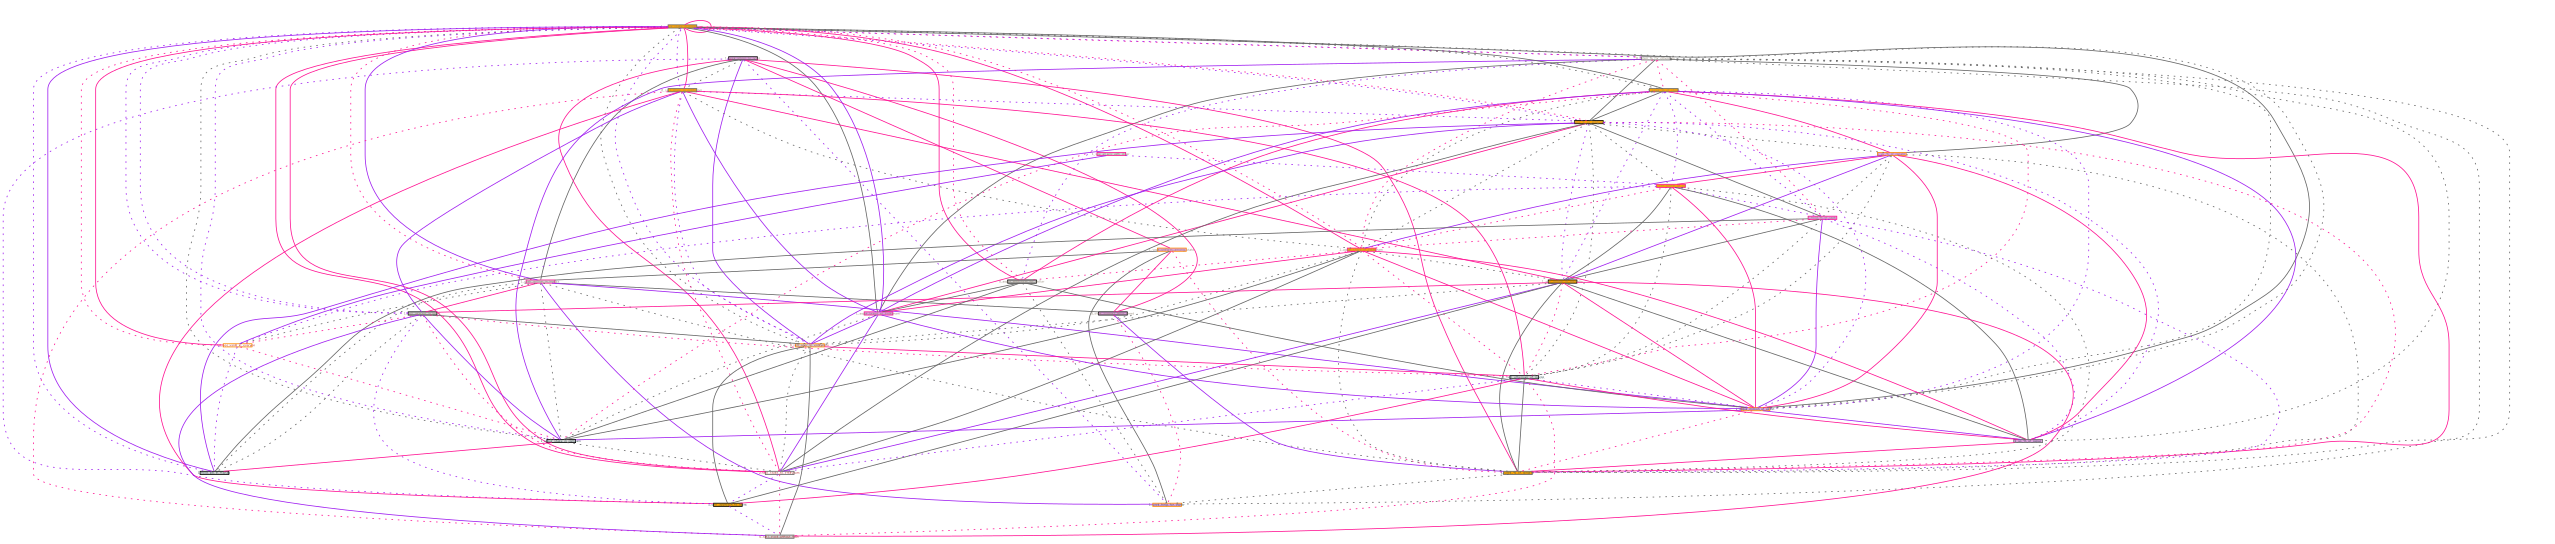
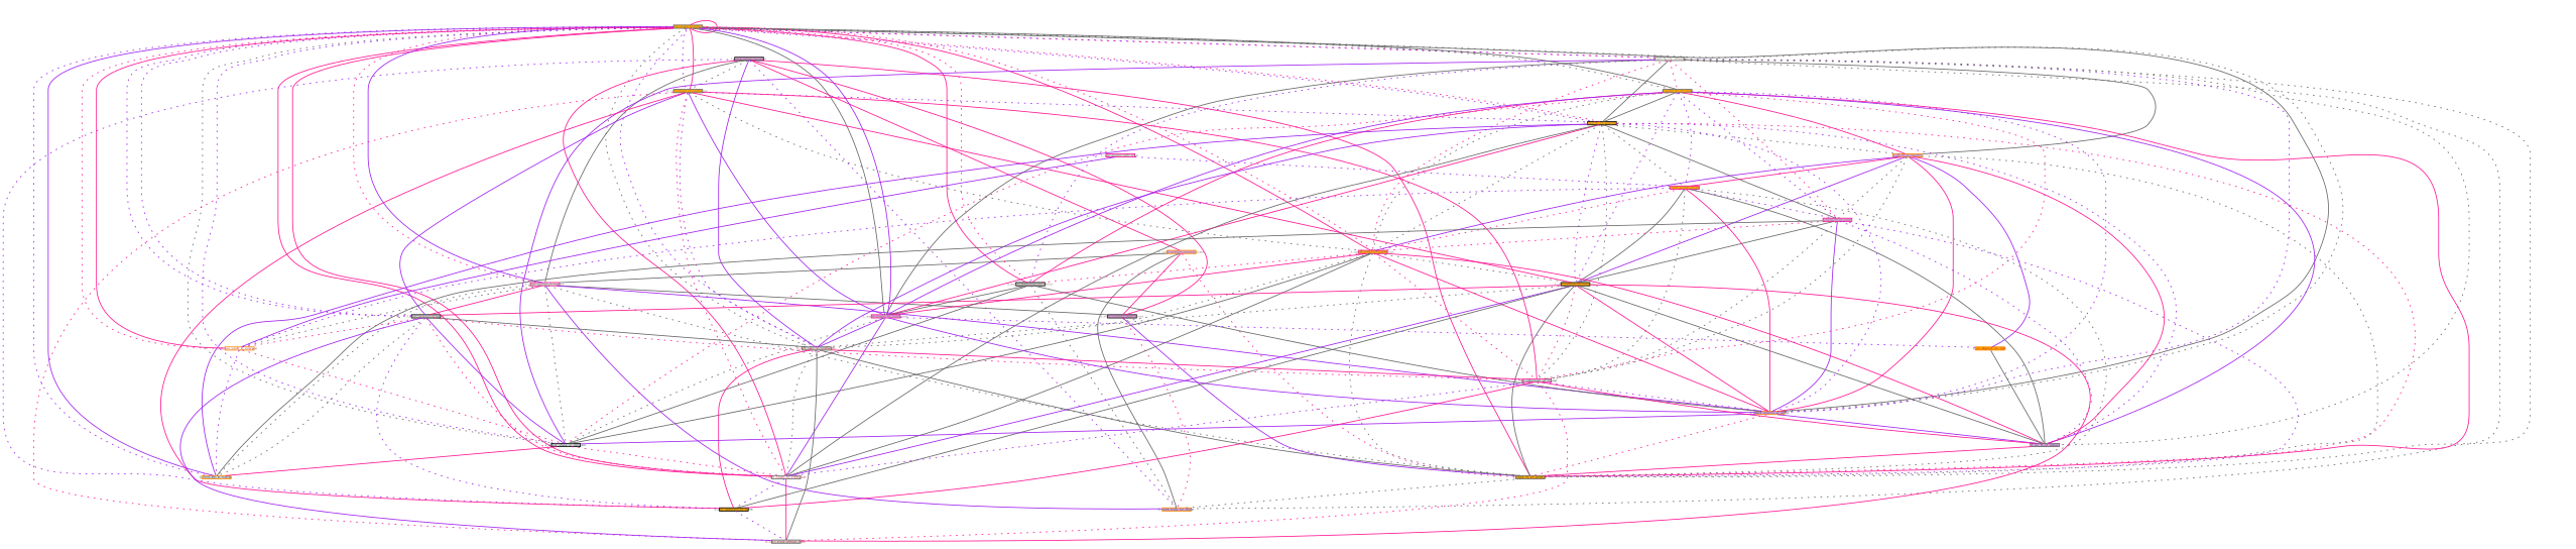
  graph {
    fontname=Nunito
    node [color=black fillcolor=orange fixedsize=true fontcolor="#8b7d6b" fontname=Nunito fontsize=4 shape=polygon style=filled]
    edge [color=deeppink fontname=Nunito style=dotted w=1]
    "1_acquir_stake_in_entitynam " [color=gray40 height=.06 width=.5]
    "1_seek_altern_to_offer " [fillcolor=plum height=.06 width=.5]
    "0_acquir_%_for_othernum " [color=gray40 fillcolor=white height=.06 width=.5]
    "1_seek_uniform_among_state " [color=darkorange fillcolor=plum height=.06 width=.5]
    "1_seek_million_in_increas " [color=deeppink fillcolor=lightgrey height=.06 width=.5]
    "0_sell_share_to_entitynam " [color=gray40 height=.06 width=.5]
    "1_acquir_%_of_stock " [color=gray40 height=.06 width=.5]
    "1_hold_%_of_entitynam " [height=.06 width=.5]
    "1_us_%_of_capabl " [color=darkorange fillcolor=plum height=.06 width=.5]
    "1_see_allianc_with_other " [color=deeppink fillcolor=lightgrey height=.06 width=.5]
    "0_seek_support_befor_meet " [fillcolor=plum height=.06 width=.5]
    "1_see_culmin_of_all " [color=deeppink height=.06 width=.5]
    "1_hold_%_of_capit " [color=deeppink fillcolor=plum height=.06 width=.5]
    "1_acquir_share_of_entitynam " [color=deeppink height=.06 width=.5]
    "1_sell_portion_of_portfolio " [height=.06 width=.5]
    "0_acquir_entitynam_for_dollar " [fillcolor=lightgrey height=.06 width=.5]
    "1_sell_interest_in_hotel " [fillcolor=lightgrey height=.06 width=.5]
    "1_acquir_brand_as_entitynam " [color=deeppink fillcolor=plum height=.06 width=.5]
-   "0_sell_oper_to_entitynam " [color=darkorange fillcolor=lightgrey fontcolor="#b22222" height=.06 width=.5]
+   "0_sell_oper_to_entitynam " [color=gray40 fillcolor=lightgrey fontcolor="#b22222" height=.06 width=.5]
    "0_see_vaniti_in_everyon " [color=darkorange fillcolor=white fontcolor="#b22222" height=.06 width=.5]
+   "0_us_deposit_as_cach " [color=darkorange fontcolor="#b22222" height=.06 width=.5]
    "0_sell_stake_to_entitynam " [color=gray40 fillcolor=white fontcolor="#b22222" height=.06 width=.5]
    "0_sell_stock_without_hitch " [color=gray40 fillcolor=lightgrey fontcolor="#b22222" height=.06 width=.5]
    "1_acquir_million_of_asset " [color=darkorange fillcolor=plum fontcolor="#2f4f4f" height=.06 width=.5]
    "1_acquir_stake_in_compani " [fillcolor=lightgrey fontcolor="#2f4f4f" height=.06 width=.5]
-   "1_hold_job_in_manag " [fillcolor=lightgrey fontcolor="#2f4f4f" height=.06 width=.5]
+   "1_hold_job_in_manag " [color=darkorange fillcolor=lightgrey fontcolor="#2f4f4f" height=.06 width=.5]
    "1_sell_approach_to_client " [fontcolor="#2f4f4f" height=.06 width=.5]
    "1_seek_%_of_concern " [color=gray40 fontcolor="#2f4f4f" height=.06 width=.5]
    "1_seek_help_for_owner " [color=darkorange fillcolor=plum fontcolor="#2f4f4f" height=.06 width=.5]
    "1_us_%_of_capac " [color=gray40 fillcolor=plum fontcolor="#2f4f4f" height=.06 width=.5]
-   "1_sell_othernum_of_model " [fillcolor=lightgrey fontcolor="#2f4f4f" height=.06 width=.5]
+   "1_sell_othernum_of_model " [color=deeppink fillcolor=lightgrey fontcolor="#2f4f4f" height=.06 width=.5]
    subgraph sub_1 {
      "1_acquir_stake_in_entitynam "
      "1_seek_altern_to_offer "
      "0_acquir_%_for_othernum "
      "1_seek_uniform_among_state "
      "1_seek_million_in_increas "
      "0_sell_share_to_entitynam "
      "1_acquir_%_of_stock "
      "1_hold_%_of_entitynam "
      "1_us_%_of_capabl "
      "1_see_allianc_with_other "
      "0_seek_support_befor_meet "
      "1_see_culmin_of_all "
      "1_hold_%_of_capit "
      "1_acquir_share_of_entitynam "
      "1_sell_portion_of_portfolio "
      "0_acquir_entitynam_for_dollar "
      "1_sell_interest_in_hotel "
      "1_acquir_brand_as_entitynam "
    }
    subgraph sub_2 {
      "0_sell_oper_to_entitynam "
      "0_see_vaniti_in_everyon "
+     "0_us_deposit_as_cach "
      "0_sell_stake_to_entitynam "
      "0_sell_stock_without_hitch "
    }
    "1_acquir_stake_in_entitynam " -- "1_acquir_stake_in_entitynam " [style=solid w=4]
    "1_acquir_stake_in_entitynam " -- "0_acquir_%_for_othernum "
    "1_acquir_stake_in_entitynam " -- "1_seek_million_in_increas "
    "1_acquir_stake_in_entitynam " -- "0_sell_share_to_entitynam " [color=purple]
    "1_acquir_stake_in_entitynam " -- "1_acquir_%_of_stock " [color=gray40]
    "1_acquir_stake_in_entitynam " -- "1_hold_%_of_entitynam " [color=purple]
    "1_acquir_stake_in_entitynam " -- "1_acquir_share_of_entitynam " [style=solid w=2]
    "1_acquir_stake_in_entitynam " -- "0_acquir_entitynam_for_dollar " [style=solid]
    "1_acquir_stake_in_entitynam " -- "1_sell_interest_in_hotel " [color=purple]
    "1_acquir_stake_in_entitynam " -- "1_acquir_brand_as_entitynam " [color=gray40 style=solid w=2]
    "1_acquir_stake_in_entitynam " -- "0_sell_oper_to_entitynam " [color=gray40]
    "1_acquir_stake_in_entitynam " -- "0_see_vaniti_in_everyon "
    "1_acquir_stake_in_entitynam " -- "0_sell_stake_to_entitynam " [style=solid w=2]
    "1_acquir_stake_in_entitynam " -- "0_sell_stake_to_entitynam " [style=solid w=2]
    "1_acquir_stake_in_entitynam " -- "1_acquir_million_of_asset " [color=gray40 style=solid]
    "1_acquir_stake_in_entitynam " -- "1_acquir_stake_in_compani " [color=gray40 w=3]
    "1_acquir_stake_in_entitynam " -- "1_acquir_stake_in_compani " [color=purple w=3]
    "1_acquir_stake_in_entitynam " -- "1_hold_job_in_manag " [color=purple]
    "1_acquir_stake_in_entitynam " -- "1_hold_job_in_manag " [color=purple style=solid]
    "1_seek_altern_to_offer " -- "1_seek_uniform_among_state " [style=solid]
    "1_seek_altern_to_offer " -- "1_seek_million_in_increas " [color=gray40 style=solid]
    "1_seek_altern_to_offer " -- "0_sell_share_to_entitynam " [color=gray40]
    "1_seek_altern_to_offer " -- "0_seek_support_befor_meet " [style=solid]
    "1_seek_altern_to_offer " -- "0_sell_oper_to_entitynam " [color=purple style=solid]
    "1_seek_altern_to_offer " -- "0_sell_stake_to_entitynam " [style=solid]
    "1_seek_altern_to_offer " -- "1_sell_approach_to_client " [color=purple]
    "1_seek_altern_to_offer " -- "1_seek_%_of_concern " [style=solid]
    "1_seek_altern_to_offer " -- "1_seek_help_for_owner " [color=purple]
    "0_acquir_%_for_othernum " -- "1_acquir_stake_in_entitynam " [color=purple]
    "0_acquir_%_for_othernum " -- "1_acquir_%_of_stock " [w=2]
    "0_acquir_%_for_othernum " -- "1_hold_%_of_entitynam " [color=gray40 style=solid]
    "0_acquir_%_for_othernum " -- "1_us_%_of_capabl " [color=gray40 style=solid]
    "0_acquir_%_for_othernum " -- "1_hold_%_of_capit "
    "0_acquir_%_for_othernum " -- "1_acquir_share_of_entitynam "
    "0_acquir_%_for_othernum " -- "0_acquir_entitynam_for_dollar " [color=purple w=2]
    "0_acquir_%_for_othernum " -- "1_acquir_brand_as_entitynam " [color=gray40 style=solid]
-   "0_acquir_%_for_othernum " -- "1_acquir_million_of_asset " [color=gray40]
+   "0_acquir_%_for_othernum " -- "1_acquir_million_of_asset " [color=purple]
    "0_acquir_%_for_othernum " -- "1_acquir_stake_in_compani " [color=purple style=solid]
    "0_acquir_%_for_othernum " -- "1_seek_%_of_concern " [color=gray40]
    "0_acquir_%_for_othernum " -- "1_seek_help_for_owner " [color=gray40]
    "0_acquir_%_for_othernum " -- "1_us_%_of_capac " [color=gray40]
    "1_seek_uniform_among_state " -- "1_seek_million_in_increas " [color=gray40 style=solid]
    "1_seek_uniform_among_state " -- "0_seek_support_befor_meet " [style=solid]
    "1_seek_uniform_among_state " -- "1_seek_%_of_concern "
    "1_seek_uniform_among_state " -- "1_seek_help_for_owner " [color=gray40 style=solid]
    "1_seek_million_in_increas " -- "1_acquir_stake_in_entitynam " [color=purple style=solid]
    "1_seek_million_in_increas " -- "0_seek_support_befor_meet " [color=gray40 style=solid]
    "1_seek_million_in_increas " -- "1_sell_interest_in_hotel " [style=solid]
    "1_seek_million_in_increas " -- "0_see_vaniti_in_everyon " [color=gray40]
    "1_seek_million_in_increas " -- "1_acquir_million_of_asset " [color=purple style=solid]
    "1_seek_million_in_increas " -- "1_acquir_stake_in_compani " [color=gray40]
    "1_seek_million_in_increas " -- "1_hold_job_in_manag " [color=gray40]
    "1_seek_million_in_increas " -- "1_seek_%_of_concern " [color=gray40]
    "1_seek_million_in_increas " -- "1_seek_help_for_owner " [color=purple style=solid]
    "0_sell_share_to_entitynam " -- "1_acquir_stake_in_entitynam " [style=solid]
    "0_sell_share_to_entitynam " -- "1_hold_%_of_entitynam " [color=purple]
    "0_sell_share_to_entitynam " -- "1_acquir_share_of_entitynam " [color=gray40 w=2]
    "0_sell_share_to_entitynam " -- "1_sell_portion_of_portfolio " [style=solid]
    "0_sell_share_to_entitynam " -- "1_sell_interest_in_hotel " [color=purple style=solid]
    "0_sell_share_to_entitynam " -- "1_acquir_brand_as_entitynam " [color=purple style=solid]
    "0_sell_share_to_entitynam " -- "0_sell_oper_to_entitynam " [color=purple w=3]
    "0_sell_share_to_entitynam " -- "0_sell_stake_to_entitynam " [w=3]
    "0_sell_share_to_entitynam " -- "0_sell_stock_without_hitch "
    "0_sell_share_to_entitynam " -- "1_sell_approach_to_client " [style=solid w=2]
    "0_sell_share_to_entitynam " -- "1_sell_othernum_of_model " [style=solid]
    "1_acquir_%_of_stock " -- "1_acquir_stake_in_entitynam " [color=gray40 style=solid]
    "1_acquir_%_of_stock " -- "1_hold_%_of_entitynam " [color=gray40 style=solid w=2]
    "1_acquir_%_of_stock " -- "1_us_%_of_capabl " [style=solid w=2]
    "1_acquir_%_of_stock " -- "1_see_culmin_of_all " [color=purple]
    "1_acquir_%_of_stock " -- "1_hold_%_of_capit " [color=purple w=2]
    "1_acquir_%_of_stock " -- "1_acquir_share_of_entitynam " [color=gray40 w=2]
    "1_acquir_%_of_stock " -- "1_sell_portion_of_portfolio " [color=purple]
    "1_acquir_%_of_stock " -- "0_acquir_entitynam_for_dollar " [style=solid]
    "1_acquir_%_of_stock " -- "1_acquir_brand_as_entitynam " [color=purple style=solid]
    "1_acquir_%_of_stock " -- "1_acquir_million_of_asset " [color=purple w=2]
    "1_acquir_%_of_stock " -- "1_acquir_stake_in_compani "
    "1_acquir_%_of_stock " -- "1_seek_%_of_concern " [style=solid w=2]
    "1_acquir_%_of_stock " -- "1_us_%_of_capac " [color=purple style=solid w=2]
    "1_acquir_%_of_stock " -- "1_sell_othernum_of_model "
    "1_hold_%_of_entitynam " -- "1_acquir_stake_in_entitynam "
    "1_hold_%_of_entitynam " -- "1_us_%_of_capabl " [color=gray40 w=2]
    "1_hold_%_of_entitynam " -- "1_see_culmin_of_all " [color=gray40]
    "1_hold_%_of_entitynam " -- "1_hold_%_of_capit " [color=gray40 style=solid w=3]
    "1_hold_%_of_entitynam " -- "1_acquir_share_of_entitynam " [color=gray40 w=2]
    "1_hold_%_of_entitynam " -- "1_sell_portion_of_portfolio " [color=purple]
    "1_hold_%_of_entitynam " -- "1_acquir_brand_as_entitynam " [style=solid]
    "1_hold_%_of_entitynam " -- "0_sell_oper_to_entitynam " [color=purple style=solid]
    "1_hold_%_of_entitynam " -- "0_sell_stake_to_entitynam " [color=gray40 style=solid]
    "1_hold_%_of_entitynam " -- "1_acquir_million_of_asset " [color=purple]
    "1_hold_%_of_entitynam " -- "1_hold_job_in_manag " [color=purple style=solid]
    "1_hold_%_of_entitynam " -- "1_seek_%_of_concern " [w=2]
    "1_hold_%_of_entitynam " -- "1_us_%_of_capac " [color=purple w=2]
    "1_hold_%_of_entitynam " -- "1_sell_othernum_of_model " [color=gray40]
    "1_us_%_of_capabl " -- "1_see_culmin_of_all " [style=solid]
    "1_us_%_of_capabl " -- "1_hold_%_of_capit " [color=gray40 w=2]
    "1_us_%_of_capabl " -- "1_acquir_share_of_entitynam " [color=purple style=solid]
    "1_us_%_of_capabl " -- "1_sell_portion_of_portfolio " [color=purple style=solid]
+   "1_us_%_of_capabl " -- "0_us_deposit_as_cach " [color=purple style=solid]
    "1_us_%_of_capabl " -- "1_acquir_million_of_asset " [style=solid]
    "1_us_%_of_capabl " -- "1_seek_%_of_concern " [color=gray40 w=2]
    "1_us_%_of_capabl " -- "1_us_%_of_capac " [style=solid w=3]
    "1_us_%_of_capabl " -- "1_sell_othernum_of_model " [color=gray40]
    "1_see_allianc_with_other " -- "1_see_culmin_of_all " [color=purple]
    "1_see_allianc_with_other " -- "0_see_vaniti_in_everyon " [color=purple style=solid]
    "0_seek_support_befor_meet " -- "1_seek_%_of_concern " [color=purple style=solid]
    "0_seek_support_befor_meet " -- "1_seek_help_for_owner "
    "1_see_culmin_of_all " -- "1_hold_%_of_capit " [color=purple]
    "1_see_culmin_of_all " -- "1_acquir_share_of_entitynam "
    "1_see_culmin_of_all " -- "1_sell_portion_of_portfolio " [color=gray40 style=solid]
    "1_see_culmin_of_all " -- "0_see_vaniti_in_everyon " [color=purple]
    "1_see_culmin_of_all " -- "1_acquir_million_of_asset " [style=solid]
    "1_see_culmin_of_all " -- "1_seek_%_of_concern " [color=gray40]
    "1_see_culmin_of_all " -- "1_us_%_of_capac " [color=gray40 style=solid]
    "1_see_culmin_of_all " -- "1_sell_othernum_of_model " [color=gray40]
    "1_hold_%_of_capit " -- "1_acquir_share_of_entitynam "
    "1_hold_%_of_capit " -- "1_sell_portion_of_portfolio " [color=gray40 style=solid]
    "1_hold_%_of_capit " -- "1_acquir_million_of_asset " [color=purple style=solid]
    "1_hold_%_of_capit " -- "1_hold_job_in_manag " [color=gray40 style=solid]
    "1_hold_%_of_capit " -- "1_seek_%_of_concern " [color=purple w=2]
    "1_hold_%_of_capit " -- "1_us_%_of_capac " [color=purple w=2]
    "1_hold_%_of_capit " -- "1_sell_othernum_of_model " [color=gray40]
    "1_acquir_share_of_entitynam " -- "1_acquir_stake_in_entitynam " [w=2]
    "1_acquir_share_of_entitynam " -- "1_sell_portion_of_portfolio " [color=gray40]
    "1_acquir_share_of_entitynam " -- "0_acquir_entitynam_for_dollar "
    "1_acquir_share_of_entitynam " -- "1_acquir_brand_as_entitynam " [style=solid w=2]
    "1_acquir_share_of_entitynam " -- "0_sell_oper_to_entitynam " [color=gray40]
    "1_acquir_share_of_entitynam " -- "0_sell_stake_to_entitynam " [color=gray40 style=solid]
    "1_acquir_share_of_entitynam " -- "1_acquir_million_of_asset " [style=solid w=2]
    "1_acquir_share_of_entitynam " -- "1_acquir_stake_in_compani " [color=gray40 style=solid]
    "1_acquir_share_of_entitynam " -- "1_seek_%_of_concern " [color=gray40]
    "1_acquir_share_of_entitynam " -- "1_us_%_of_capac " [style=solid]
    "1_acquir_share_of_entitynam " -- "1_sell_othernum_of_model "
    "1_sell_portion_of_portfolio " -- "1_sell_interest_in_hotel " [style=solid]
    "1_sell_portion_of_portfolio " -- "0_sell_oper_to_entitynam " [color=gray40]
    "1_sell_portion_of_portfolio " -- "0_sell_stake_to_entitynam " [color=purple style=solid]
    "1_sell_portion_of_portfolio " -- "0_sell_stock_without_hitch " [style=solid]
    "1_sell_portion_of_portfolio " -- "1_acquir_million_of_asset " [style=solid]
    "1_sell_portion_of_portfolio " -- "1_sell_approach_to_client " [color=gray40 style=solid]
    "1_sell_portion_of_portfolio " -- "1_seek_%_of_concern " [color=gray40 style=solid]
    "1_sell_portion_of_portfolio " -- "1_us_%_of_capac " [color=gray40 style=solid]
    "1_sell_portion_of_portfolio " -- "1_sell_othernum_of_model " [w=2]
    "0_acquir_entitynam_for_dollar " -- "1_acquir_stake_in_entitynam "
    "0_acquir_entitynam_for_dollar " -- "1_acquir_brand_as_entitynam " [color=gray40 style=solid]
    "0_acquir_entitynam_for_dollar " -- "1_acquir_million_of_asset " [color=gray40 style=solid]
    "0_acquir_entitynam_for_dollar " -- "1_acquir_stake_in_compani " [color=gray40 style=solid]
    "0_acquir_entitynam_for_dollar " -- "1_seek_help_for_owner " [color=gray40]
    "1_sell_interest_in_hotel " -- "1_acquir_stake_in_entitynam " [color=purple]
    "1_sell_interest_in_hotel " -- "0_sell_oper_to_entitynam " [color=gray40 style=solid]
    "1_sell_interest_in_hotel " -- "0_see_vaniti_in_everyon "
    "1_sell_interest_in_hotel " -- "0_sell_stake_to_entitynam "
    "1_sell_interest_in_hotel " -- "0_sell_stock_without_hitch " [color=purple style=solid]
    "1_sell_interest_in_hotel " -- "1_acquir_stake_in_compani " [color=purple style=solid]
    "1_sell_interest_in_hotel " -- "1_hold_job_in_manag " [color=gray40]
    "1_sell_interest_in_hotel " -- "1_sell_approach_to_client " [color=purple]
    "1_sell_interest_in_hotel " -- "1_sell_othernum_of_model "
    "1_acquir_brand_as_entitynam " -- "1_acquir_stake_in_entitynam " [color=purple style=solid w=2]
    "1_acquir_brand_as_entitynam " -- "0_sell_oper_to_entitynam " [color=purple style=solid]
+   "1_acquir_brand_as_entitynam " -- "0_us_deposit_as_cach " [color=purple]
    "1_acquir_brand_as_entitynam " -- "0_sell_stake_to_entitynam " [color=purple style=solid]
    "1_acquir_brand_as_entitynam " -- "1_acquir_million_of_asset " [color=purple style=solid]
    "1_acquir_brand_as_entitynam " -- "1_acquir_stake_in_compani " [color=gray40]
    "0_sell_oper_to_entitynam " -- "1_acquir_stake_in_entitynam " [color=purple]
    "0_sell_oper_to_entitynam " -- "0_sell_stake_to_entitynam " [color=gray40 w=3]
    "0_sell_oper_to_entitynam " -- "0_sell_stock_without_hitch " [color=gray40 style=solid]
-   "0_sell_oper_to_entitynam " -- "1_sell_approach_to_client " [color=gray40 style=solid w=2]
+   "0_sell_oper_to_entitynam " -- "1_sell_approach_to_client " [style=solid w=2]
    "0_sell_oper_to_entitynam " -- "1_sell_othernum_of_model " [style=solid]
    "0_see_vaniti_in_everyon " -- "1_acquir_stake_in_entitynam " [style=solid]
    "0_see_vaniti_in_everyon " -- "1_acquir_stake_in_compani "
    "0_see_vaniti_in_everyon " -- "1_hold_job_in_manag " [color=purple]
-   "0_sell_stake_to_entitynam " -- "0_sell_stock_without_hitch "
+   "0_us_deposit_as_cach " -- "1_us_%_of_capac " [color=gray40 style=solid]
+   "0_sell_stake_to_entitynam " -- "0_sell_stock_without_hitch " [style=solid]
    "0_sell_stake_to_entitynam " -- "1_sell_approach_to_client " [color=purple w=2]
    "1_acquir_million_of_asset " -- "1_acquir_stake_in_entitynam " [color=gray40]
    "1_acquir_million_of_asset " -- "1_acquir_stake_in_compani " [color=purple style=solid]
    "1_acquir_million_of_asset " -- "1_seek_%_of_concern "
    "1_acquir_million_of_asset " -- "1_us_%_of_capac " [color=purple style=solid]
-   "1_acquir_stake_in_compani " -- "0_sell_stake_to_entitynam " [color=gray40]
+   "1_acquir_stake_in_compani " -- "0_sell_stake_to_entitynam "
    "1_acquir_stake_in_compani " -- "1_hold_job_in_manag " [style=solid]
    "1_sell_approach_to_client " -- "0_sell_stock_without_hitch " [color=purple]
    "1_seek_%_of_concern " -- "1_seek_help_for_owner " [color=gray40]
    "1_us_%_of_capac " -- "1_seek_%_of_concern " [style=solid w=2]
    "1_sell_othernum_of_model " -- "0_sell_stake_to_entitynam " [color=purple]
    "1_sell_othernum_of_model " -- "0_sell_stock_without_hitch "
    "1_sell_othernum_of_model " -- "1_acquir_million_of_asset " [color=purple]
    "1_sell_othernum_of_model " -- "1_sell_approach_to_client " [style=solid]
-   "1_sell_othernum_of_model " -- "1_seek_%_of_concern " [color=gray40 style=solid]
+   "0_sell_oper_to_entitynam " -- "1_seek_%_of_concern " [color=gray40 style=solid]
    "1_sell_othernum_of_model " -- "1_us_%_of_capac " [style=solid]
  }
